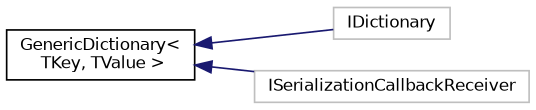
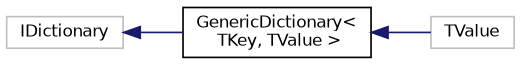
  digraph {
    rankdir=LR
    node [color=grey75 fontname=Helvetica fontsize=10 shape=record]
    edge [color=midnightblue dir=back fontname=Helvetica fontsize=10 labelfontname=Helvetica labelfontsize=10 style=solid]
    n1 [height=0.2 label=IDictionary width=0.4]
    n2 [color=black height=0.2 label="GenericDictionary\<\l TKey, TValue \>" width=0.4]
-   n3 [height=0.2 label=ISerializationCallbackReceiver width=0.4]
-   n2 -> n1
+   n3 [height=0.2 label=TValue width=0.4]
+   n1 -> n2
    n2 -> n3
  }
